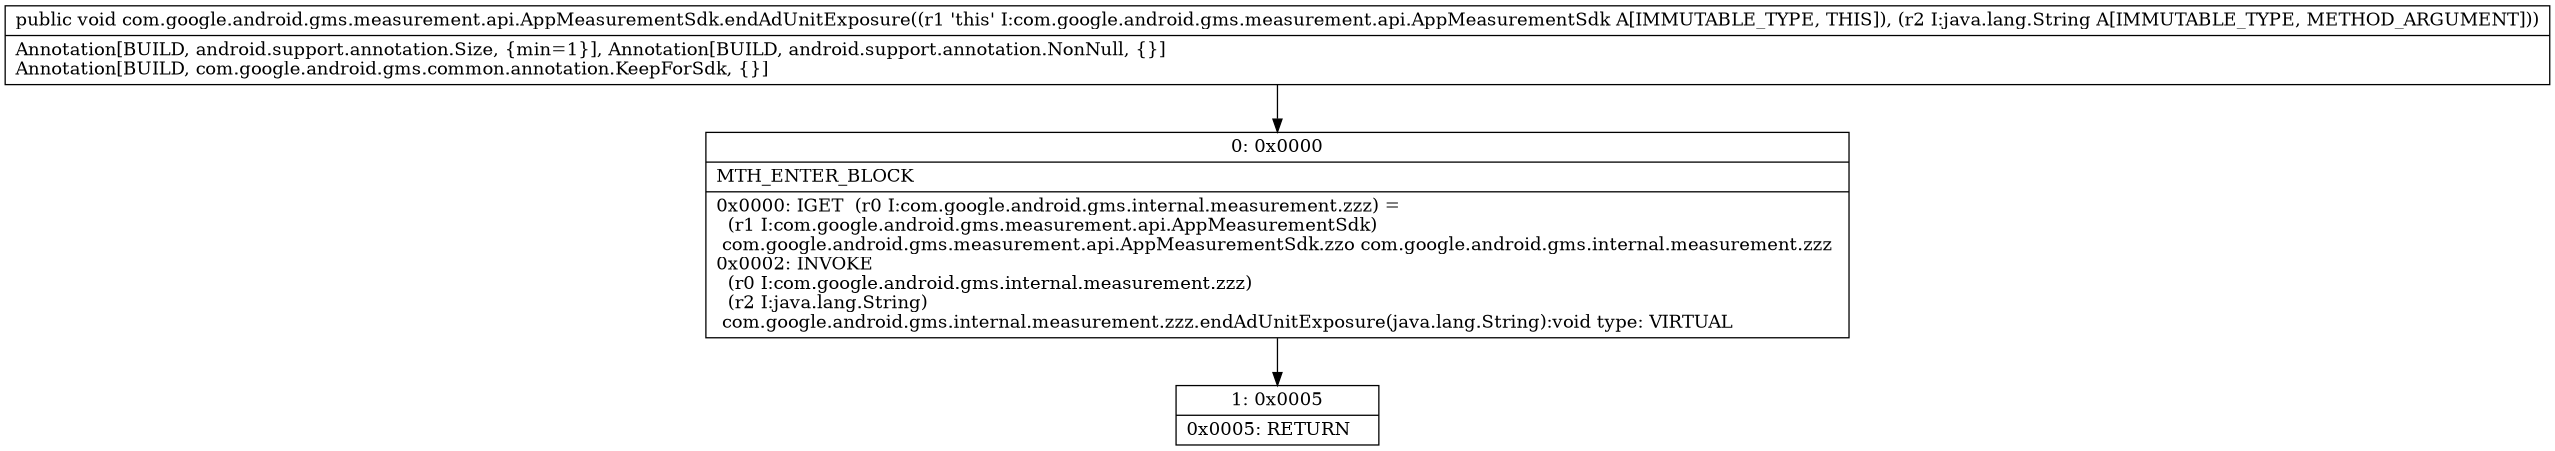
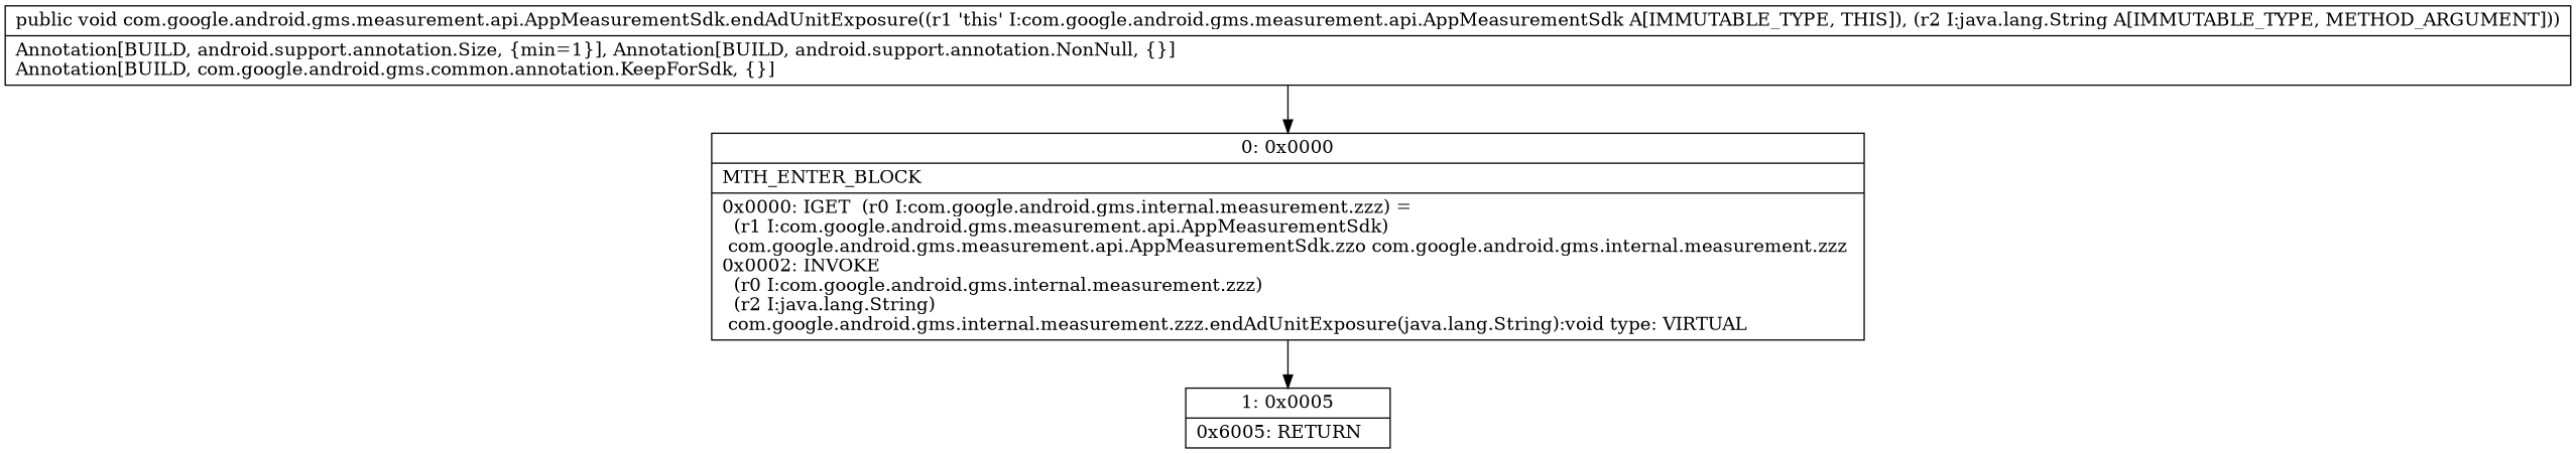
  digraph {
    node [shape=record]
    n1 [label="{0\:\ 0x0000|MTH_ENTER_BLOCK\l|0x0000: IGET  (r0 I:com.google.android.gms.internal.measurement.zzz) = \l  (r1 I:com.google.android.gms.measurement.api.AppMeasurementSdk)\l com.google.android.gms.measurement.api.AppMeasurementSdk.zzo com.google.android.gms.internal.measurement.zzz \l0x0002: INVOKE  \l  (r0 I:com.google.android.gms.internal.measurement.zzz)\l  (r2 I:java.lang.String)\l com.google.android.gms.internal.measurement.zzz.endAdUnitExposure(java.lang.String):void type: VIRTUAL \l}"]
-   n2 [label="{1\:\ 0x0005|0x0005: RETURN   \l}"]
+   n2 [label="{1\:\ 0x0005|0x6005: RETURN   \l}"]
    n3 [label="{public void com.google.android.gms.measurement.api.AppMeasurementSdk.endAdUnitExposure((r1 'this' I:com.google.android.gms.measurement.api.AppMeasurementSdk A[IMMUTABLE_TYPE, THIS]), (r2 I:java.lang.String A[IMMUTABLE_TYPE, METHOD_ARGUMENT]))  | Annotation[BUILD, android.support.annotation.Size, \{min=1\}], Annotation[BUILD, android.support.annotation.NonNull, \{\}]\lAnnotation[BUILD, com.google.android.gms.common.annotation.KeepForSdk, \{\}]\l}"]
    n1 -> n2
    n3 -> n1
  }
